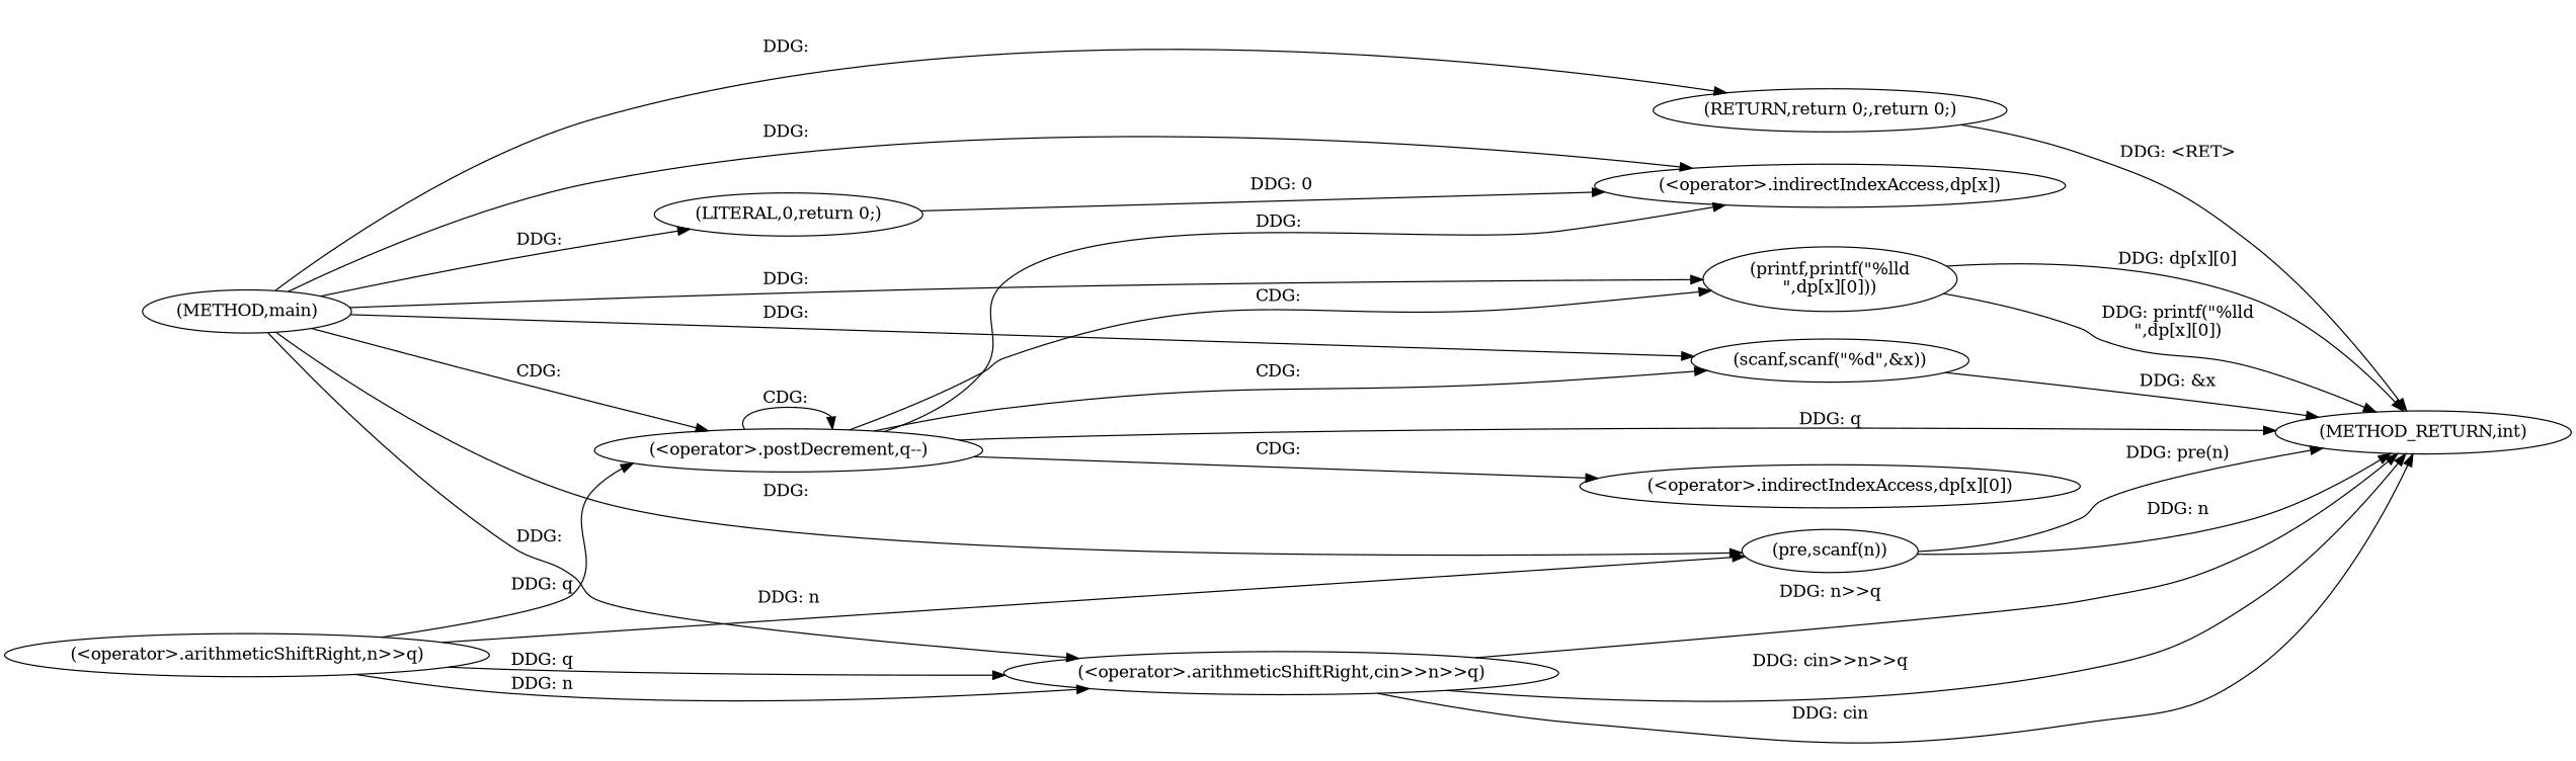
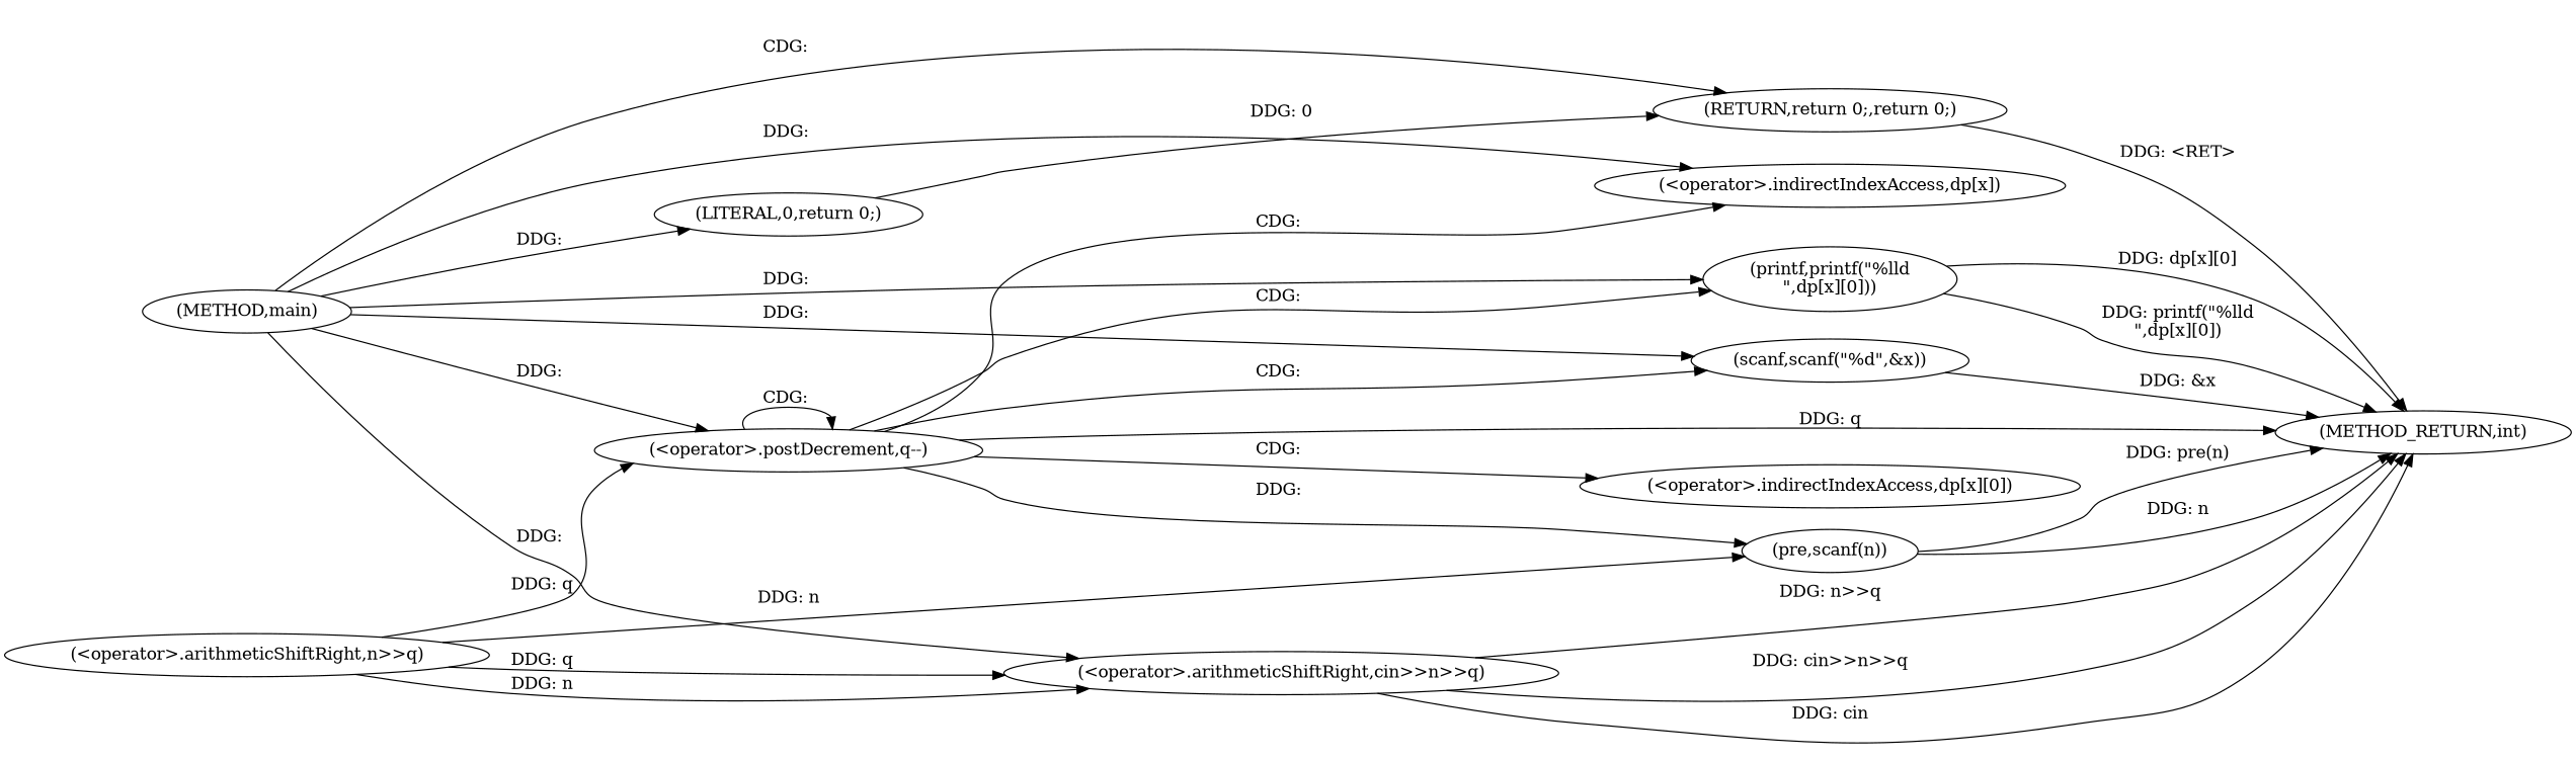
  digraph {
    rankdir=LR
    n1 [label="(METHOD,main)"]
    n2 [label="(<operator>.arithmeticShiftRight,cin>>n>>q)"]
    n3 [label="(pre,scanf(n))"]
    n4 [label="(RETURN,return 0;,return 0;)"]
    n5 [label="(<operator>.postDecrement,q--)"]
    n6 [label="(LITERAL,0,return 0;)"]
    n7 [label="(scanf,scanf(\"%d\",&x))"]
    n8 [label="(printf,printf(\"%lld\n\",dp[x][0]))"]
    n9 [label="(<operator>.indirectIndexAccess,dp[x])"]
    n10 [label="(METHOD_RETURN,int)"]
    n11 [label="(<operator>.indirectIndexAccess,dp[x][0])"]
    n12 [label="(<operator>.arithmeticShiftRight,n>>q)"]
    n1 -> n2 [label="DDG: "]
-   n1 -> n3 [label="DDG: "]
-   n1 -> n4 [label="DDG: "]
-   n1 -> n5 [label="CDG: "]
+   n5 -> n3 [label="DDG: "]
+   n1 -> n4 [label="CDG: "]
+   n1 -> n5 [label="DDG: "]
    n1 -> n6 [label="DDG: "]
    n1 -> n7 [label="DDG: "]
    n1 -> n8 [label="DDG: "]
    n1 -> n9 [label="DDG: "]
    n2 -> n10 [label="DDG: n>>q"]
    n2 -> n10 [label="DDG: cin>>n>>q"]
    n2 -> n10 [label="DDG: cin"]
    n3 -> n10 [label="DDG: n"]
    n3 -> n10 [label="DDG: pre(n)"]
    n4 -> n10 [label="DDG: <RET>"]
    n5 -> n5 [label="CDG: "]
    n5 -> n7 [label="CDG: "]
    n5 -> n8 [label="CDG: "]
-   n5 -> n9 [label="DDG: "]
+   n5 -> n9 [label="CDG: "]
    n5 -> n10 [label="DDG: q"]
    n5 -> n11 [label="CDG: "]
-   n6 -> n9 [label="DDG: 0"]
+   n6 -> n4 [label="DDG: 0"]
    n7 -> n10 [label="DDG: &x"]
    n8 -> n10 [label="DDG: dp[x][0]"]
    n8 -> n10 [label="DDG: printf(\"%lld\n\",dp[x][0])"]
    n12 -> n2 [label="DDG: q"]
    n12 -> n2 [label="DDG: n"]
    n12 -> n3 [label="DDG: n"]
    n12 -> n5 [label="DDG: q"]
  }
